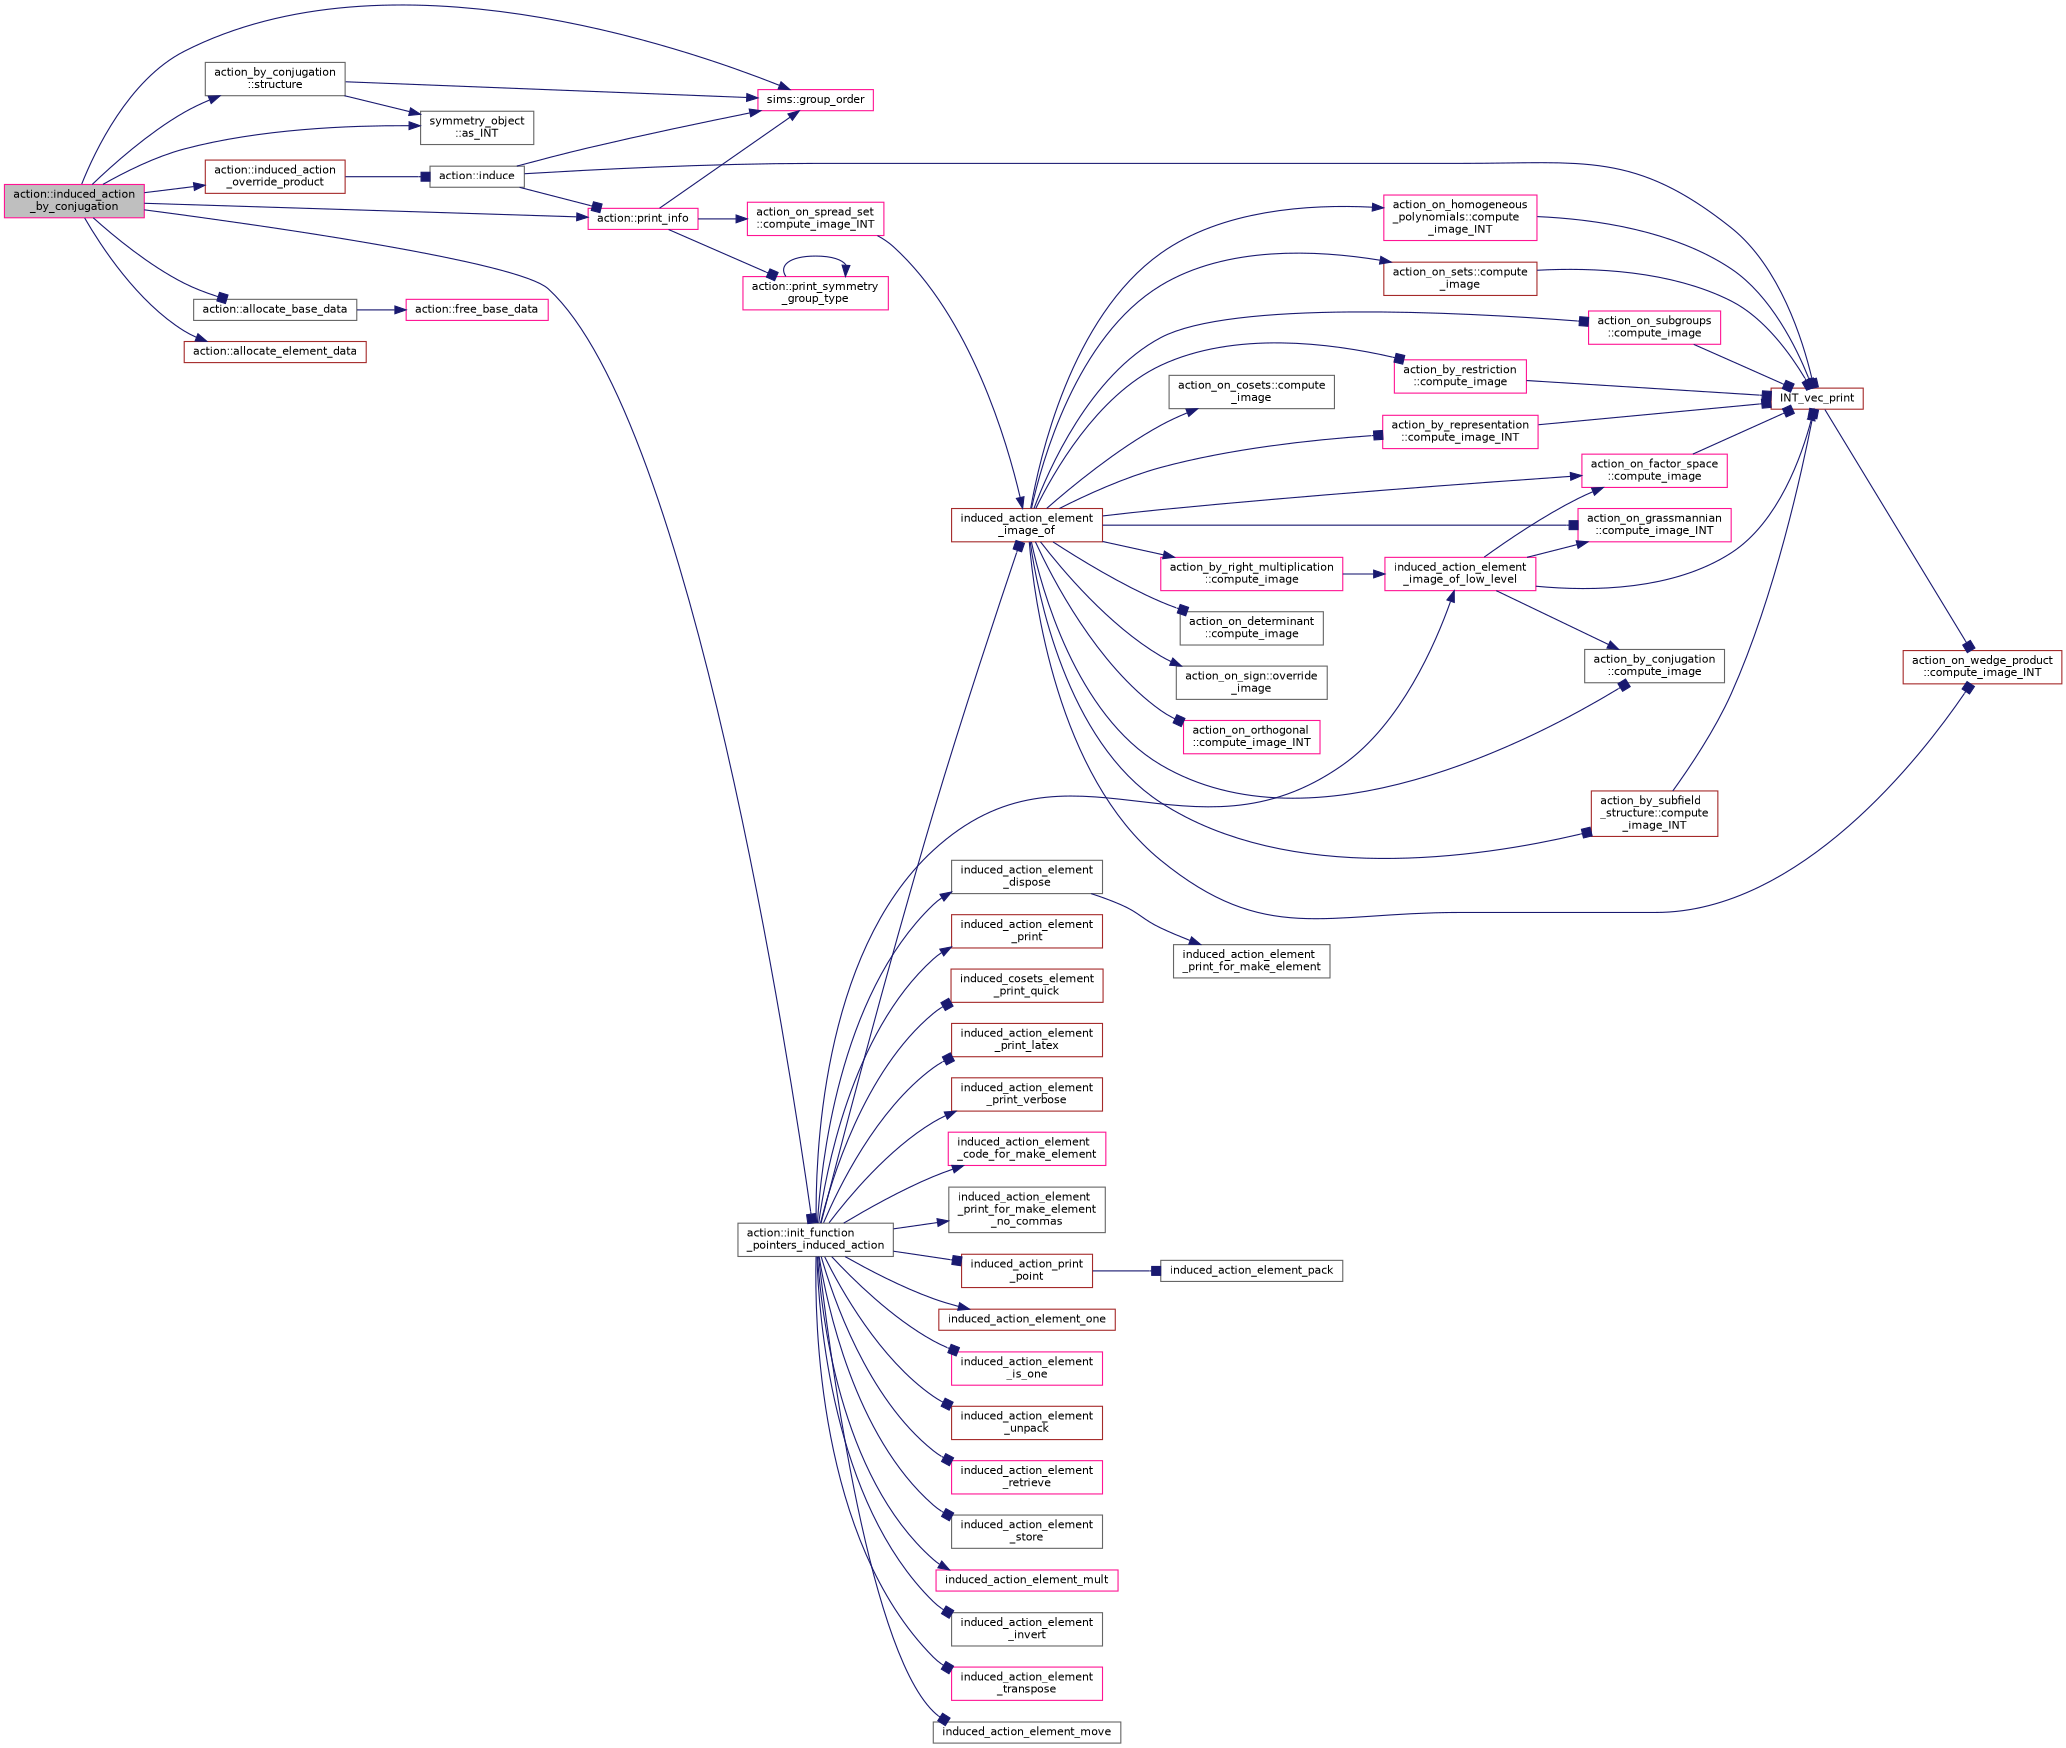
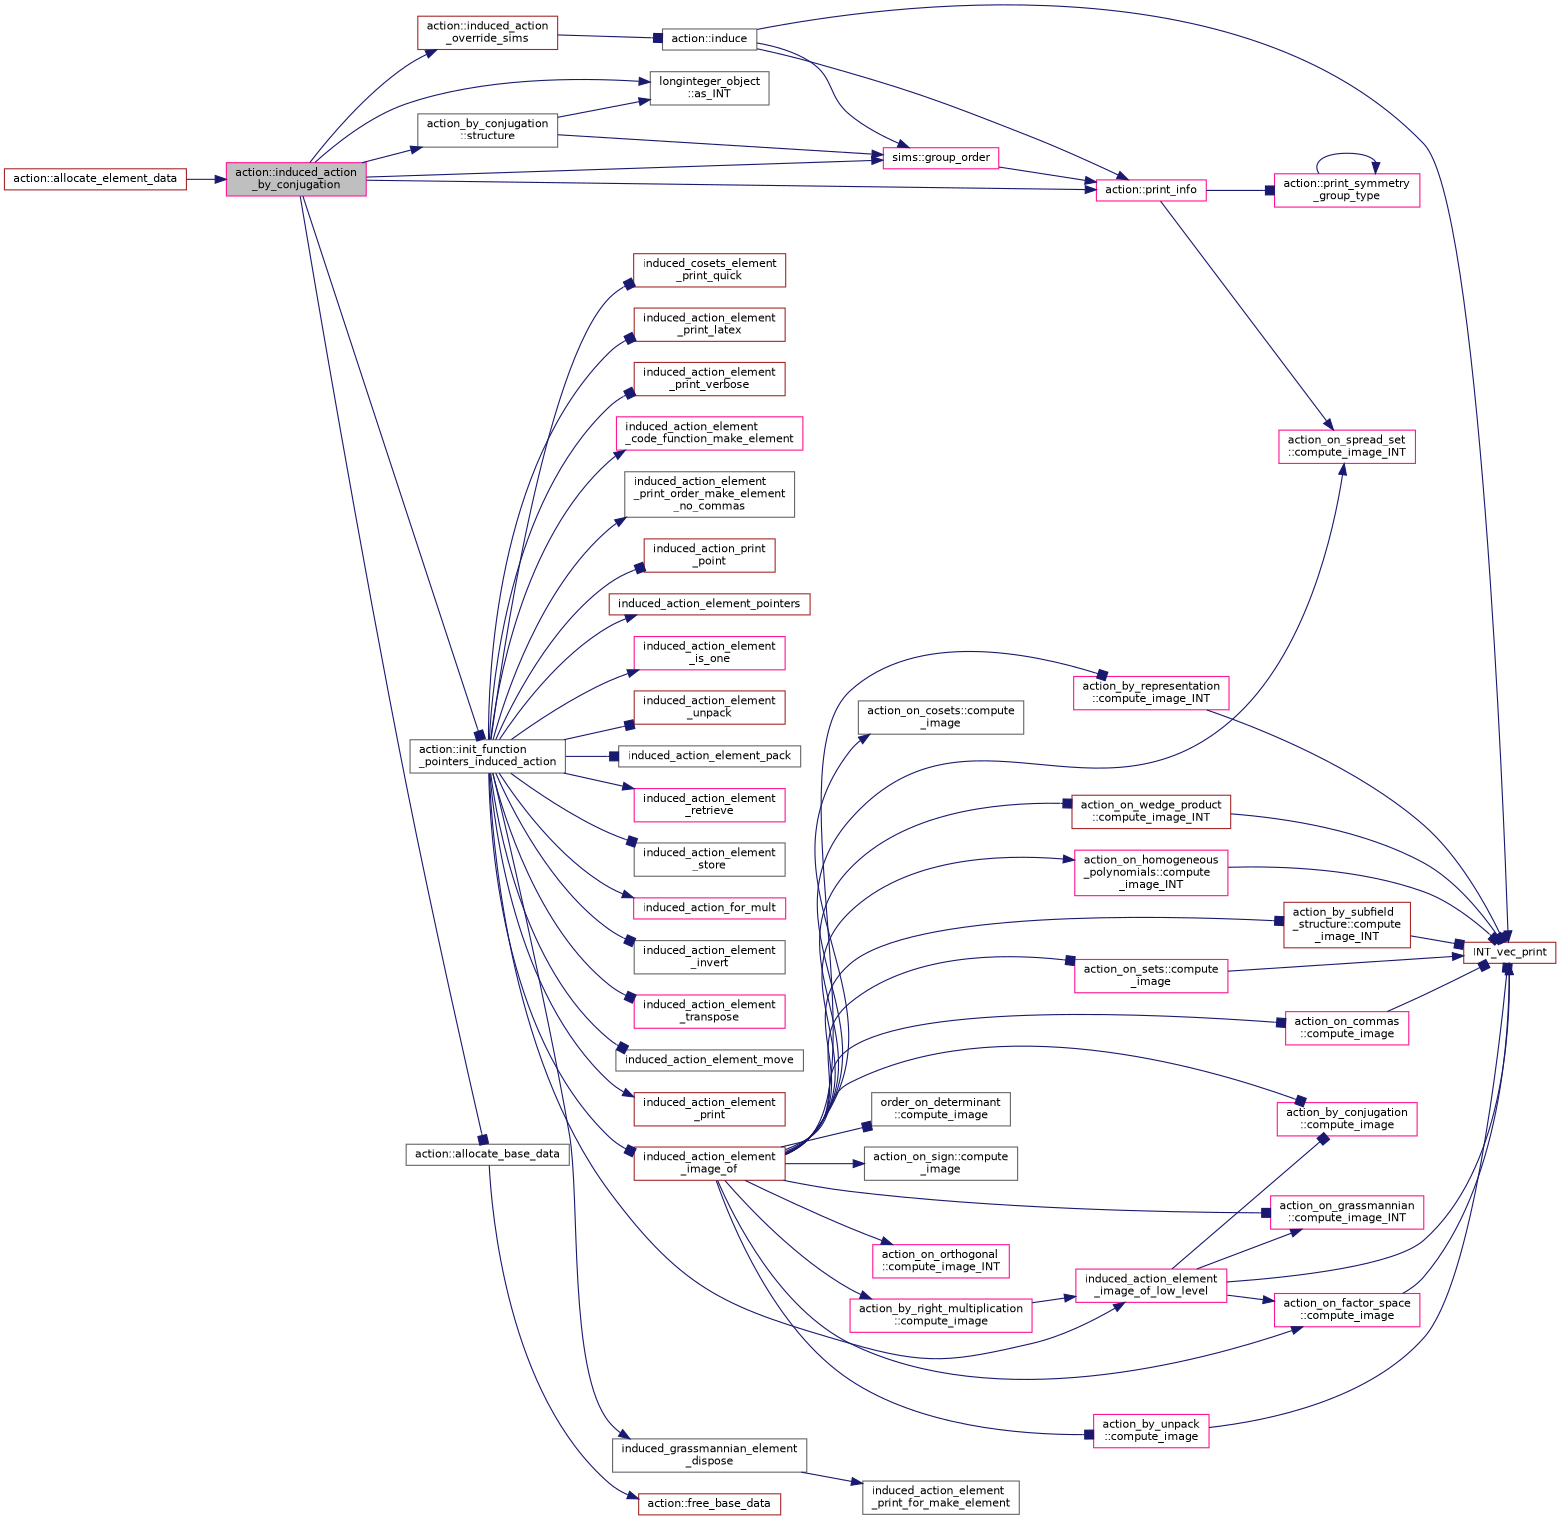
  digraph {
    rankdir=LR
    node [color=deeppink fillcolor=white fontname=Helvetica fontsize=10 shape=record style=filled]
    edge [arrowhead=normal color=midnightblue fontname=Helvetica fontsize=10 labelfontname=Helvetica labelfontsize=10 style=solid]
    n1 [fillcolor=grey75 fontcolor=black height=0.2 label="action::induced_action\l_by_conjugation" width=0.4]
    n2 [height=0.2 label="sims::group_order" width=0.4]
-   n3 [color=gray40 height=0.2 label="symmetry_object\l::as_INT" width=0.4]
+   n3 [color=gray40 height=0.2 label="longinteger_object\l::as_INT" width=0.4]
    n4 [color=gray40 height=0.2 label="action_by_conjugation\l::structure" width=0.4]
    n5 [color=gray40 height=0.2 label="action::init_function\l_pointers_induced_action" width=0.4]
    n6 [color=gray40 height=0.2 label="action::allocate_base_data" width=0.4]
    n7 [color=brown height=0.2 label="action::allocate_element_data" width=0.4]
-   n8 [color=brown height=0.2 label="action::induced_action\l_override_product" width=0.4]
+   n8 [color=brown height=0.2 label="action::induced_action\l_override_sims" width=0.4]
    n9 [height=0.2 label="action::print_info" width=0.4]
    n10 [color=brown height=0.2 label="induced_action_element\l_image_of" width=0.4]
    n11 [height=0.2 label="induced_action_element\l_image_of_low_level" width=0.4]
-   n12 [color=brown height=0.2 label=induced_action_element_one width=0.4]
+   n12 [color=brown height=0.2 label=induced_action_element_pointers width=0.4]
    n13 [height=0.2 label="induced_action_element\l_is_one" width=0.4]
    n14 [color=brown height=0.2 label="induced_action_element\l_unpack" width=0.4]
    n15 [color=gray40 height=0.2 label=induced_action_element_pack width=0.4]
    n16 [height=0.2 label="induced_action_element\l_retrieve" width=0.4]
    n17 [color=gray40 height=0.2 label="induced_action_element\l_store" width=0.4]
-   n18 [height=0.2 label=induced_action_element_mult width=0.4]
+   n18 [height=0.2 label=induced_action_for_mult width=0.4]
    n19 [color=gray40 height=0.2 label="induced_action_element\l_invert" width=0.4]
    n20 [height=0.2 label="induced_action_element\l_transpose" width=0.4]
    n21 [color=gray40 height=0.2 label=induced_action_element_move width=0.4]
-   n22 [color=gray40 height=0.2 label="induced_action_element\l_dispose" width=0.4]
+   n22 [color=gray40 height=0.2 label="induced_grassmannian_element\l_dispose" width=0.4]
    n23 [color=brown height=0.2 label="induced_action_element\l_print" width=0.4]
    n24 [color=brown height=0.2 label="induced_cosets_element\l_print_quick" width=0.4]
    n25 [color=brown height=0.2 label="induced_action_element\l_print_latex" width=0.4]
    n26 [color=brown height=0.2 label="induced_action_element\l_print_verbose" width=0.4]
-   n27 [height=0.2 label="induced_action_element\l_code_for_make_element" width=0.4]
-   n28 [color=gray40 height=0.2 label="induced_action_element\l_print_for_make_element\l_no_commas" width=0.4]
+   n27 [height=0.2 label="induced_action_element\l_code_function_make_element" width=0.4]
+   n28 [color=gray40 height=0.2 label="induced_action_element\l_print_order_make_element\l_no_commas" width=0.4]
    n29 [color=brown height=0.2 label="induced_action_print\l_point" width=0.4]
-   n30 [height=0.2 label="action::free_base_data" width=0.4]
+   n30 [color=brown height=0.2 label="action::free_base_data" width=0.4]
    n31 [color=gray40 height=0.2 label="action::induce" width=0.4]
    n32 [height=0.2 label="action_on_spread_set\l::compute_image_INT" width=0.4]
    n33 [height=0.2 label="action::print_symmetry\l_group_type" width=0.4]
    n34 [height=0.2 label="action_by_right_multiplication\l::compute_image" width=0.4]
-   n35 [height=0.2 label="action_by_restriction\l::compute_image" width=0.4]
-   n36 [color=gray40 height=0.2 label="action_by_conjugation\l::compute_image" width=0.4]
+   n35 [height=0.2 label="action_by_unpack\l::compute_image" width=0.4]
+   n36 [height=0.2 label="action_by_conjugation\l::compute_image" width=0.4]
    n37 [height=0.2 label="action_by_representation\l::compute_image_INT" width=0.4]
-   n38 [color=gray40 height=0.2 label="action_on_determinant\l::compute_image" width=0.4]
-   n39 [color=gray40 height=0.2 label="action_on_sign::override\l_image" width=0.4]
+   n38 [color=gray40 height=0.2 label="order_on_determinant\l::compute_image" width=0.4]
+   n39 [color=gray40 height=0.2 label="action_on_sign::compute\l_image" width=0.4]
    n40 [height=0.2 label="action_on_grassmannian\l::compute_image_INT" width=0.4]
    n41 [height=0.2 label="action_on_orthogonal\l::compute_image_INT" width=0.4]
    n42 [color=brown height=0.2 label="action_on_wedge_product\l::compute_image_INT" width=0.4]
    n43 [height=0.2 label="action_on_homogeneous\l_polynomials::compute\l_image_INT" width=0.4]
    n44 [color=brown height=0.2 label="action_by_subfield\l_structure::compute\l_image_INT" width=0.4]
    n45 [color=gray40 height=0.2 label="action_on_cosets::compute\l_image" width=0.4]
    n46 [height=0.2 label="action_on_factor_space\l::compute_image" width=0.4]
-   n47 [color=brown height=0.2 label="action_on_sets::compute\l_image" width=0.4]
-   n48 [height=0.2 label="action_on_subgroups\l::compute_image" width=0.4]
+   n47 [height=0.2 label="action_on_sets::compute\l_image" width=0.4]
+   n48 [height=0.2 label="action_on_commas\l::compute_image" width=0.4]
    n49 [color=brown height=0.2 label=INT_vec_print width=0.4]
    n50 [color=gray40 height=0.2 label="induced_action_element\l_print_for_make_element" width=0.4]
    n1 -> n2
    n1 -> n3
    n1 -> n4
    n1 -> n5 [arrowhead=box]
    n1 -> n6 [arrowhead=box]
-   n1 -> n7
+   n7 -> n1
    n1 -> n8
    n1 -> n9
    n4 -> n2
    n4 -> n3
    n5 -> n10 [arrowhead=box]
    n5 -> n11
    n5 -> n12
-   n5 -> n13 [arrowhead=box]
+   n5 -> n13
    n5 -> n14 [arrowhead=box]
-   n29 -> n15 [arrowhead=box]
-   n5 -> n16 [arrowhead=box]
+   n5 -> n15 [arrowhead=box]
+   n5 -> n16
    n5 -> n17 [arrowhead=box]
    n5 -> n18
    n5 -> n19 [arrowhead=box]
    n5 -> n20 [arrowhead=box]
    n5 -> n21 [arrowhead=box]
    n5 -> n22
    n5 -> n23
    n5 -> n24 [arrowhead=box]
    n5 -> n25 [arrowhead=box]
-   n5 -> n26
+   n5 -> n26 [arrowhead=box]
    n5 -> n27
    n5 -> n28
    n5 -> n29 [arrowhead=box]
    n6 -> n30
    n8 -> n31 [arrowhead=box]
-   n9 -> n2
+   n2 -> n9
    n9 -> n32
    n9 -> n33 [arrowhead=box]
-   n32 -> n10
+   n10 -> n32
    n10 -> n34
    n10 -> n35 [arrowhead=box]
    n10 -> n36 [arrowhead=box]
    n10 -> n37 [arrowhead=box]
    n10 -> n38 [arrowhead=box]
    n10 -> n39
    n10 -> n40 [arrowhead=box]
-   n10 -> n41 [arrowhead=box]
+   n10 -> n41
    n10 -> n42 [arrowhead=box]
    n10 -> n43
    n10 -> n44 [arrowhead=box]
    n10 -> n45
    n10 -> n46
-   n10 -> n47
+   n10 -> n47 [arrowhead=box]
    n10 -> n48 [arrowhead=box]
-   n11 -> n36
+   n11 -> n36 [arrowhead=box]
    n11 -> n40
    n11 -> n46
    n11 -> n49
    n22 -> n50
    n31 -> n2
-   n31 -> n9 [arrowhead=box]
-   n31 -> n49 [arrowhead=box]
+   n31 -> n9
+   n31 -> n49
    n33 -> n33
    n34 -> n11
    n35 -> n49 [arrowhead=box]
    n37 -> n49 [arrowhead=box]
-   n49 -> n42 [arrowhead=box]
+   n42 -> n49 [arrowhead=box]
    n43 -> n49 [arrowhead=box]
    n44 -> n49 [arrowhead=box]
-   n46 -> n49 [arrowhead=box]
-   n47 -> n49 [arrowhead=box]
+   n46 -> n49
+   n47 -> n49
    n48 -> n49 [arrowhead=box]
  }
